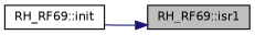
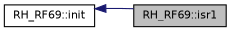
  digraph {
    rankdir=RL
    node [color=black fontname=Helvetica fontsize=10 shape=record style=filled]
    n1 [fillcolor=grey75 fontcolor=black height=0.2 label="RH_RF69::isr1" width=0.4]
    n2 [fillcolor=white height=0.2 label="RH_RF69::init" width=0.4]
-   n1 -> n2 [color=midnightblue dir=back fontname=Helvetica fontsize=10 labelfontname=Helvetica labelfontsize=10 style=solid]
+   n2 -> n1 [color=midnightblue dir=back fontname=Helvetica fontsize=10 labelfontname=Helvetica labelfontsize=10 style=solid]
  }
